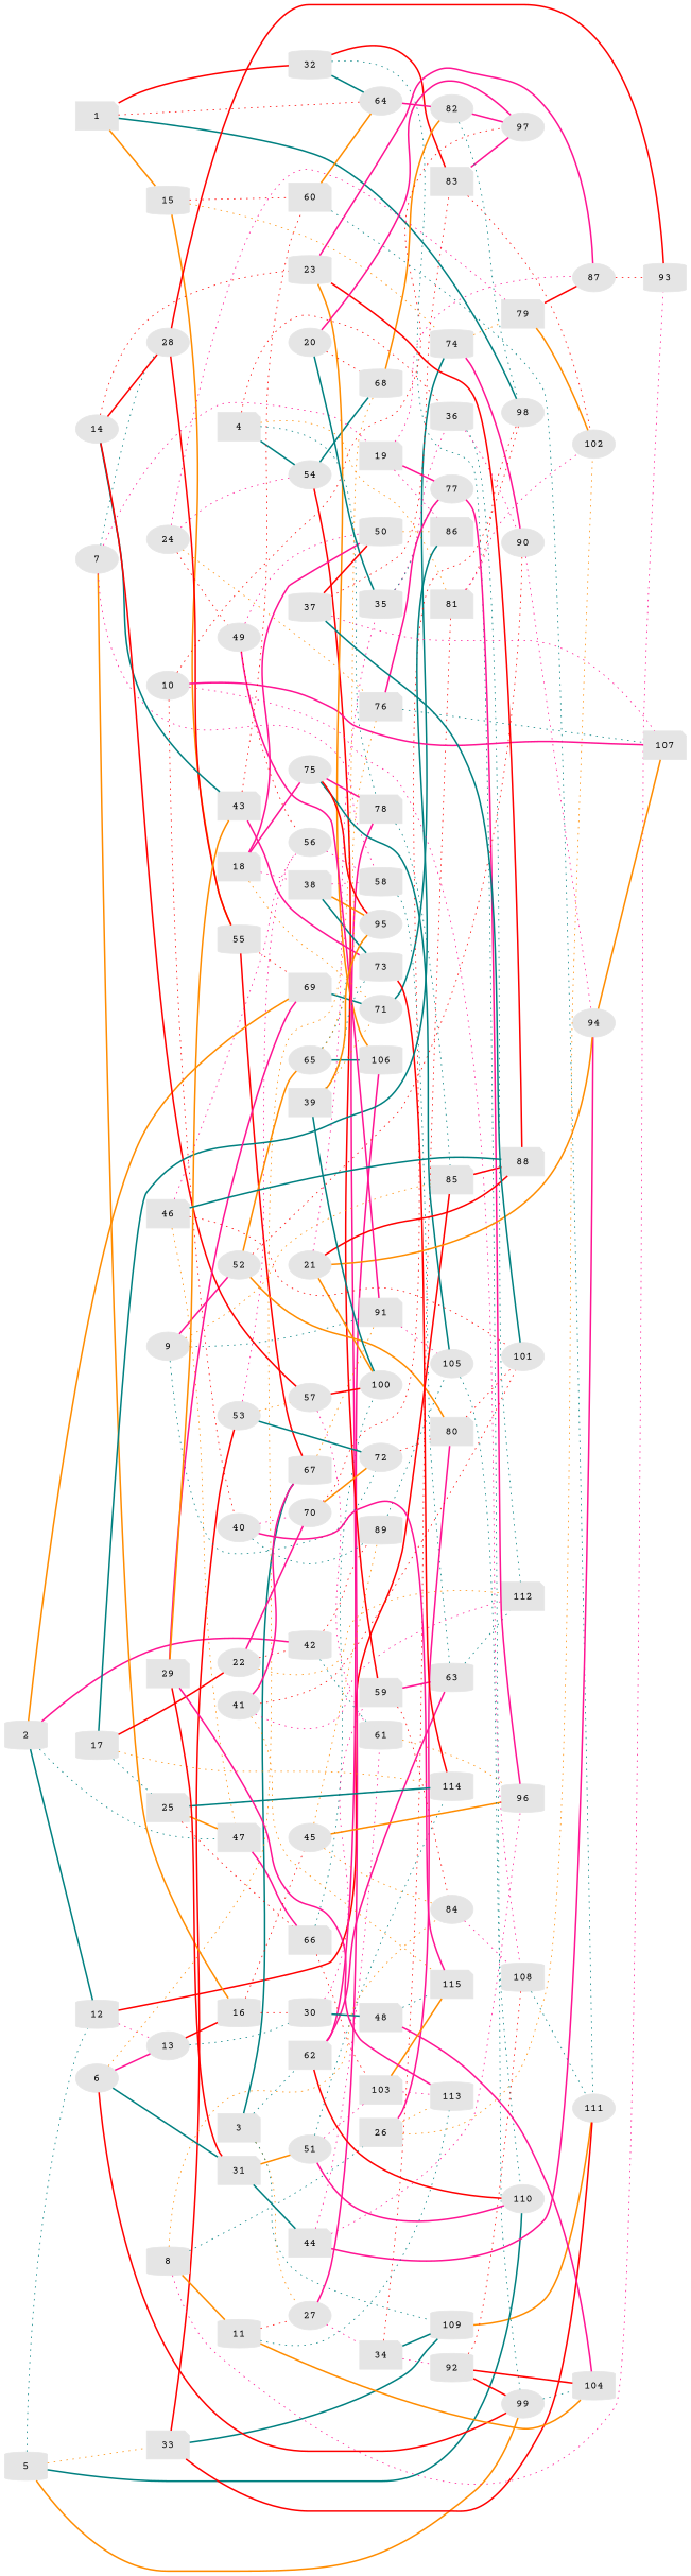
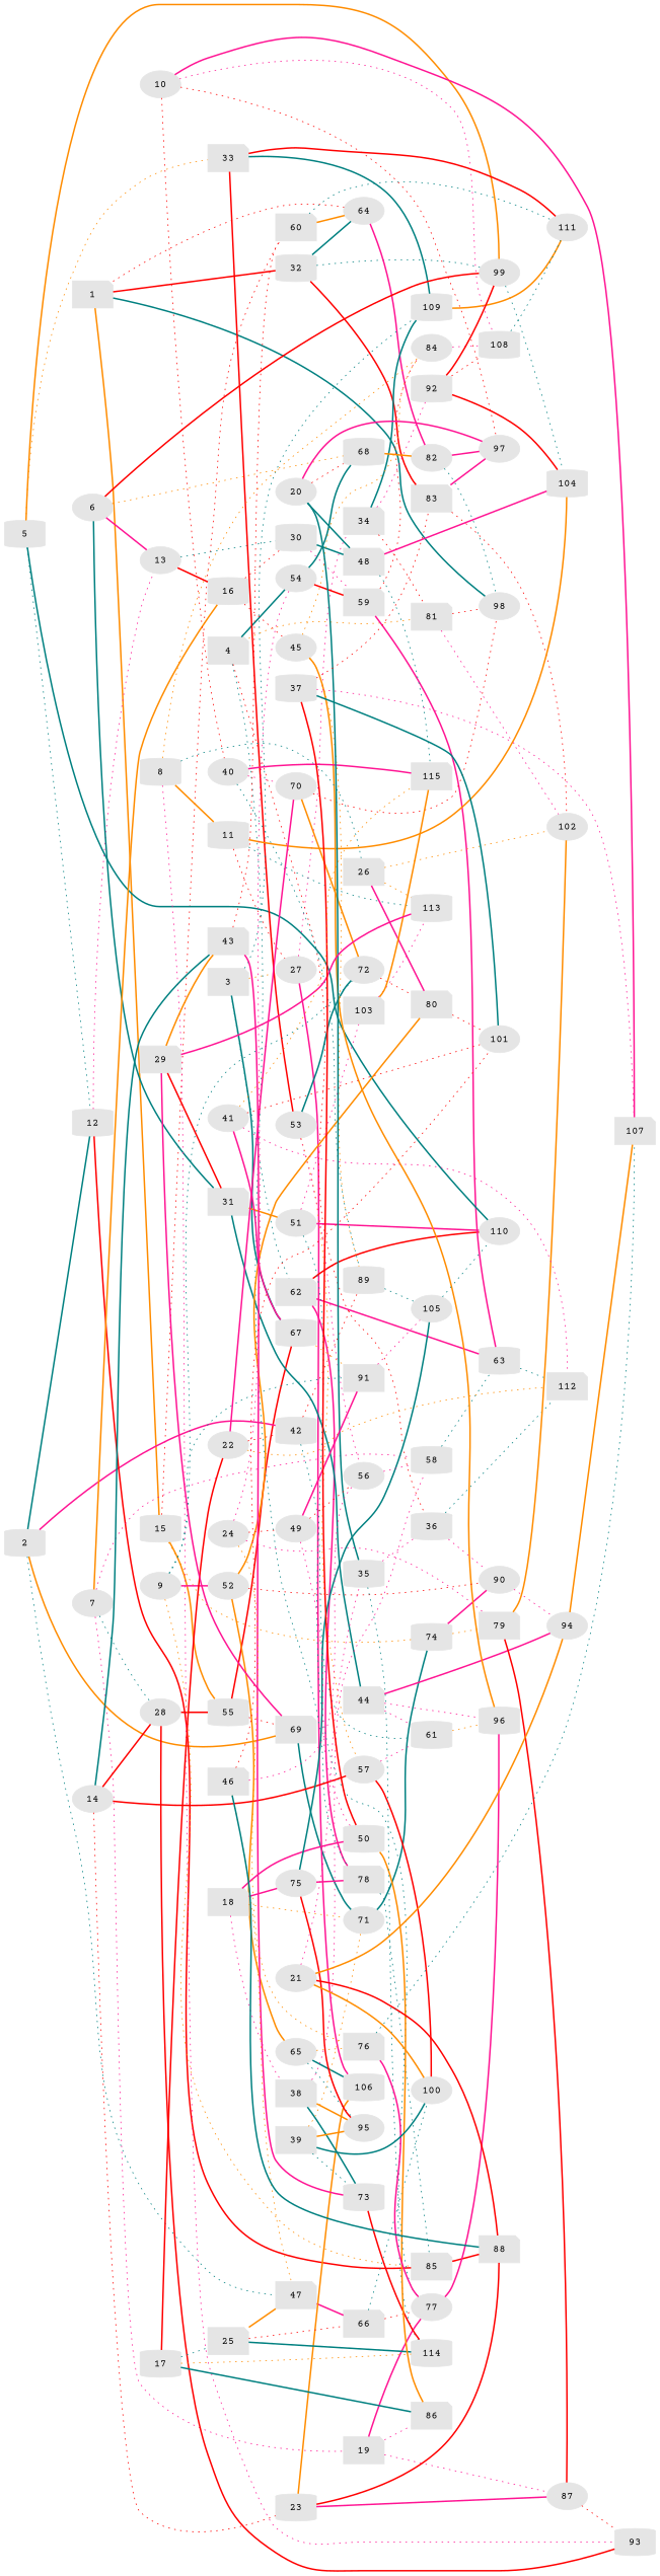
  graph {
    fontname="Courier Prime"
    rankdir=LR
    node [color=gray90 fontname="Courier Prime" shape=ellipse style=filled]
    edge [color=deeppink fontname="Courier Prime" style=dotted]
    1 [shape=note]
    15 [shape=cylinder]
    32 [shape=cylinder]
    64
    98
    55 [shape=cylinder]
    60 [shape=note]
    74 [shape=cylinder]
    99
    83 [shape=note]
    82
    2 [shape=cylinder]
    12 [shape=cylinder]
    42 [shape=cylinder]
    47 [shape=note]
    69 [shape=note]
    13
    85 [shape=note]
    89 [shape=cylinder]
    61 [shape=cylinder]
    66 [shape=note]
    71
    3 [shape=note]
    27
    62 [shape=note]
    67 [shape=cylinder]
    109 [shape=cylinder]
    106 [shape=cylinder]
    34 [shape=note]
    78 [shape=note]
    110
    63 [shape=cylinder]
    91 [shape=note]
    111
    4 [shape=note]
    36 [shape=cylinder]
    54
    81 [shape=note]
    112 [shape=note]
    90
    68 [shape=cylinder]
    59 [shape=note]
    102
    5 [shape=cylinder]
    33 [shape=note]
    53
    104 [shape=cylinder]
    6
    31 [shape=note]
    16 [shape=cylinder]
    30 [shape=cylinder]
    44 [shape=note]
    51
    93 [shape=cylinder]
    7
    19 [shape=note]
    28
    58 [shape=cylinder]
    45
    86 [shape=note]
    77
    87
    8 [shape=cylinder]
    11 [shape=cylinder]
    26 [shape=note]
    84
    113 [shape=cylinder]
    80 [shape=note]
    108 [shape=cylinder]
    9
    52
    72
    65
    88 [shape=note]
    105
    10
    40
    97
    107 [shape=note]
    70
    115 [shape=note]
    48 [shape=note]
    14
    23 [shape=cylinder]
    43 [shape=note]
    57
    73 [shape=cylinder]
    100
    79 [shape=note]
    96 [shape=cylinder]
    17 [shape=cylinder]
    22
    25 [shape=note]
    114 [shape=cylinder]
    18 [shape=note]
    38 [shape=note]
    50 [shape=cylinder]
    75
    95
    20
    35 [shape=cylinder]
    21
    94
    24
    49
    76 [shape=note]
    56
    103 [shape=note]
    101
    92 [shape=cylinder]
    29 [shape=note]
    37 [shape=cylinder]
    39 [shape=note]
    41
    46 [shape=note]
    1 -- 15 [color=darkorange style=bold]
    1 -- 32 [color=red style=bold]
    1 -- 64 [color=red]
    1 -- 98 [color=teal style=bold]
    15 -- 55 [color=darkorange style=bold]
    15 -- 60 [color=red]
    15 -- 74 [color=darkorange]
    32 -- 64 [color=teal style=bold]
    32 -- 99 [color=teal]
    32 -- 83 [color=red style=bold]
    64 -- 82 [style=bold]
    55 -- 69 [color=red]
    55 -- 67 [color=red style=bold]
    60 -- 64 [color=darkorange style=bold]
    60 -- 111 [color=teal]
    74 -- 90 [style=bold]
    74 -- 79 [color=darkorange]
    99 -- 104 [color=teal]
    83 -- 102 [color=red]
    83 -- 97 [style=bold]
    82 -- 98 [color=teal]
    82 -- 97 [style=bold]
    2 -- 12 [color=teal style=bold]
    2 -- 42 [style=bold]
    2 -- 47 [color=teal]
    2 -- 69 [color=darkorange style=bold]
    12 -- 13
    12 -- 85 [color=red style=bold]
    42 -- 89 [color=red]
    42 -- 61 [color=teal]
    47 -- 66 [style=bold]
    69 -- 71 [color=teal style=bold]
    13 -- 16 [color=red style=bold]
    13 -- 30 [color=teal]
    85 -- 88 [color=red style=bold]
    89 -- 105 [color=teal]
    61 -- 96 [color=darkorange]
    66 -- 100 [color=teal]
-   66 -- 103 [color=red]
+   66 -- 77 [color=red]
    71 -- 74 [color=teal style=bold]
    3 -- 27 [color=darkorange]
    3 -- 62 [color=teal]
    3 -- 67 [color=teal style=bold]
    3 -- 109 [color=teal]
    27 -- 106 [style=bold]
    27 -- 34
    62 -- 78 [style=bold]
    62 -- 110 [color=red style=bold]
    62 -- 63 [style=bold]
    67 -- 91 [color=darkorange]
    109 -- 111 [color=darkorange style=bold]
    34 -- 109 [color=teal style=bold]
    34 -- 81 [color=red]
    34 -- 92
    78 -- 85 [color=teal]
    63 -- 112 [color=teal]
    91 -- 105
    4 -- 78 [color=teal]
    4 -- 36 [color=red]
    4 -- 54 [color=teal style=bold]
    4 -- 81 [color=darkorange]
    36 -- 112 [color=teal]
    36 -- 90
    54 -- 68 [color=teal style=bold]
    54 -- 59 [color=red style=bold]
    81 -- 98 [color=red]
    81 -- 102
    90 -- 94
    68 -- 82 [color=darkorange style=bold]
    59 -- 63 [style=bold]
    59 -- 84 [color=red]
    5 -- 99 [color=darkorange style=bold]
    5 -- 12 [color=teal]
    5 -- 110 [color=teal style=bold]
    5 -- 33 [color=darkorange]
    33 -- 109 [color=teal style=bold]
    33 -- 111 [color=red style=bold]
    33 -- 53 [color=red style=bold]
    53 -- 72 [color=teal style=bold]
    53 -- 57 [color=darkorange]
    53 -- 56
    6 -- 99 [color=red style=bold]
    6 -- 13 [style=bold]
    6 -- 68 [color=darkorange]
    6 -- 31 [color=teal style=bold]
    31 -- 44 [color=teal style=bold]
    31 -- 51 [color=darkorange style=bold]
    16 -- 30 [color=red]
    16 -- 45 [color=red]
    30 -- 59
    30 -- 48 [color=teal style=bold]
    44 -- 61
    44 -- 96
    44 -- 94 [style=bold]
    51 -- 110 [style=bold]
    51 -- 114 [color=teal]
    51 -- 103
    7 -- 16 [color=darkorange style=bold]
    7 -- 19
    7 -- 28 [color=teal]
    7 -- 58
    19 -- 86
    19 -- 77 [style=bold]
    19 -- 87
    28 -- 55 [color=red style=bold]
    28 -- 93 [color=red style=bold]
    58 -- 63 [color=teal]
    45 -- 89 [color=darkorange]
    45 -- 84 [color=darkorange]
    45 -- 96 [color=darkorange style=bold]
    77 -- 96 [style=bold]
    87 -- 93 [color=red]
    8 -- 93
    8 -- 11 [color=darkorange style=bold]
    8 -- 26 [color=teal]
    8 -- 84 [color=darkorange]
    11 -- 27 [color=red]
    11 -- 104 [color=darkorange style=bold]
    11 -- 113 [color=teal]
    26 -- 102 [color=darkorange]
    26 -- 113 [color=darkorange]
    26 -- 80 [style=bold]
    84 -- 108
    80 -- 101 [color=red]
    108 -- 111 [color=teal]
    9 -- 85 [color=darkorange]
    9 -- 91 [color=teal]
    9 -- 52 [style=bold]
    9 -- 72 [color=teal]
    52 -- 90 [color=red]
    52 -- 80 [color=darkorange style=bold]
    52 -- 65 [color=darkorange style=bold]
    72 -- 80 [color=red]
    65 -- 106 [color=teal style=bold]
    65 -- 95 [color=teal]
    65 -- 76 [color=darkorange]
    105 -- 110 [color=teal]
    10 -- 108
    10 -- 40 [color=red]
    10 -- 97 [color=red]
    10 -- 107 [style=bold]
    40 -- 89 [color=teal]
    40 -- 70
    40 -- 115 [style=bold]
    70 -- 98 [color=red]
    70 -- 72 [color=darkorange style=bold]
    48 -- 104 [style=bold]
    48 -- 115 [color=teal]
    14 -- 28 [color=red style=bold]
    14 -- 23 [color=red]
    14 -- 43 [color=teal style=bold]
    14 -- 57 [color=red style=bold]
    23 -- 106 [color=darkorange style=bold]
    23 -- 87 [style=bold]
    23 -- 88 [color=red style=bold]
    43 -- 60 [color=red]
    43 -- 73 [style=bold]
    57 -- 61
    57 -- 100 [color=red style=bold]
    73 -- 114 [color=red style=bold]
    79 -- 102 [color=darkorange style=bold]
    79 -- 87 [color=red style=bold]
    17 -- 86 [color=teal style=bold]
    17 -- 22 [color=red style=bold]
    17 -- 25 [color=teal]
    17 -- 114 [color=darkorange]
    22 -- 42 [color=red]
    22 -- 112 [color=darkorange]
    22 -- 70 [style=bold]
    25 -- 47 [color=darkorange style=bold]
    25 -- 66 [color=red]
    25 -- 114 [color=teal style=bold]
    18 -- 71 [color=darkorange]
    18 -- 38
    18 -- 50 [style=bold]
    18 -- 75 [style=bold]
    38 -- 58
    38 -- 73 [color=teal style=bold]
    38 -- 95 [color=darkorange style=bold]
-   50 -- 86 [color=darkorange]
+   50 -- 86 [color=darkorange style=bold]
    75 -- 78 [style=bold]
    75 -- 105 [color=teal style=bold]
    75 -- 95 [color=red style=bold]
    20 -- 68 [color=red]
    20 -- 97 [style=bold]
+   20 -- 48 [color=teal style=bold]
    20 -- 35 [color=teal style=bold]
    35 -- 36
    35 -- 77 [color=teal]
    21 -- 88 [color=red style=bold]
    21 -- 100 [color=darkorange style=bold]
    21 -- 35
    21 -- 94 [color=darkorange style=bold]
    94 -- 107 [color=darkorange style=bold]
    24 -- 54
    24 -- 79
    24 -- 49 [color=red]
    24 -- 76 [color=darkorange]
    49 -- 91 [style=bold]
    49 -- 50
    49 -- 56 [color=red]
    76 -- 77 [style=bold]
    76 -- 107 [color=teal]
    56 -- 58
    103 -- 113
    103 -- 115 [color=darkorange style=bold]
    92 -- 99 [color=red style=bold]
    92 -- 104 [color=red style=bold]
    92 -- 108 [color=red]
    29 -- 69 [style=bold]
    29 -- 31 [color=red style=bold]
    29 -- 113 [style=bold]
    29 -- 43 [color=darkorange style=bold]
    37 -- 83 [color=red]
    37 -- 107
    37 -- 50 [color=red style=bold]
    37 -- 101 [color=teal style=bold]
    39 -- 71 [color=darkorange]
    39 -- 73 [color=teal]
    39 -- 100 [color=teal style=bold]
    39 -- 95 [color=darkorange style=bold]
    41 -- 67 [style=bold]
    41 -- 112
    41 -- 115 [color=darkorange]
    41 -- 101 [color=red]
    46 -- 47 [color=darkorange]
    46 -- 88 [color=teal style=bold]
    46 -- 56
    46 -- 101 [color=red]
  }
